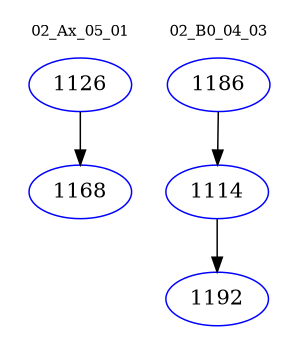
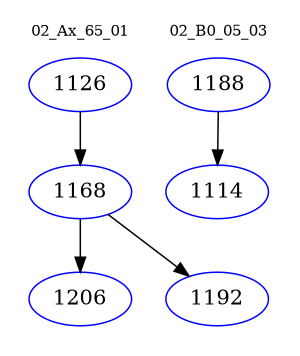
  digraph {
    node [color=blue]
    edge [color=black]
    n1 [label=1126]
    n2 [label=1168]
-   n4 [label=1186]
+   n3 [label=1206]
+   n4 [label=1188]
    n5 [label=1114]
    n6 [label=1192]
    subgraph cluster_1 {
      color=white
      fontsize=10
-     label="02_Ax_05_01"
+     label="02_Ax_65_01"
      n1
      n2
+     n3
    }
    subgraph cluster_2 {
      color=white
      fontsize=10
-     label="02_B0_04_03"
+     label="02_B0_05_03"
      n4
      n5
      n6
    }
    n1 -> n2
+   n2 -> n3
    n4 -> n5
-   n5 -> n6
+   n2 -> n6
  }
